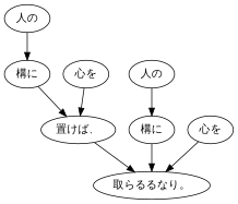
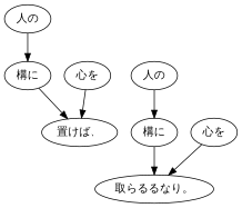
  digraph {
    n1 [label="人の"]
    n2 [label="構に"]
    n3 [label="置けば、"]
    n4 [label="心を"]
    n5 [label="取らるるなり。"]
    n6 [label="人の"]
    n7 [label="構に"]
    n8 [label="心を"]
    n1 -> n2
    n2 -> n3
-   n3 -> n5
    n4 -> n3
    n6 -> n7
    n7 -> n5
    n8 -> n5
  }
